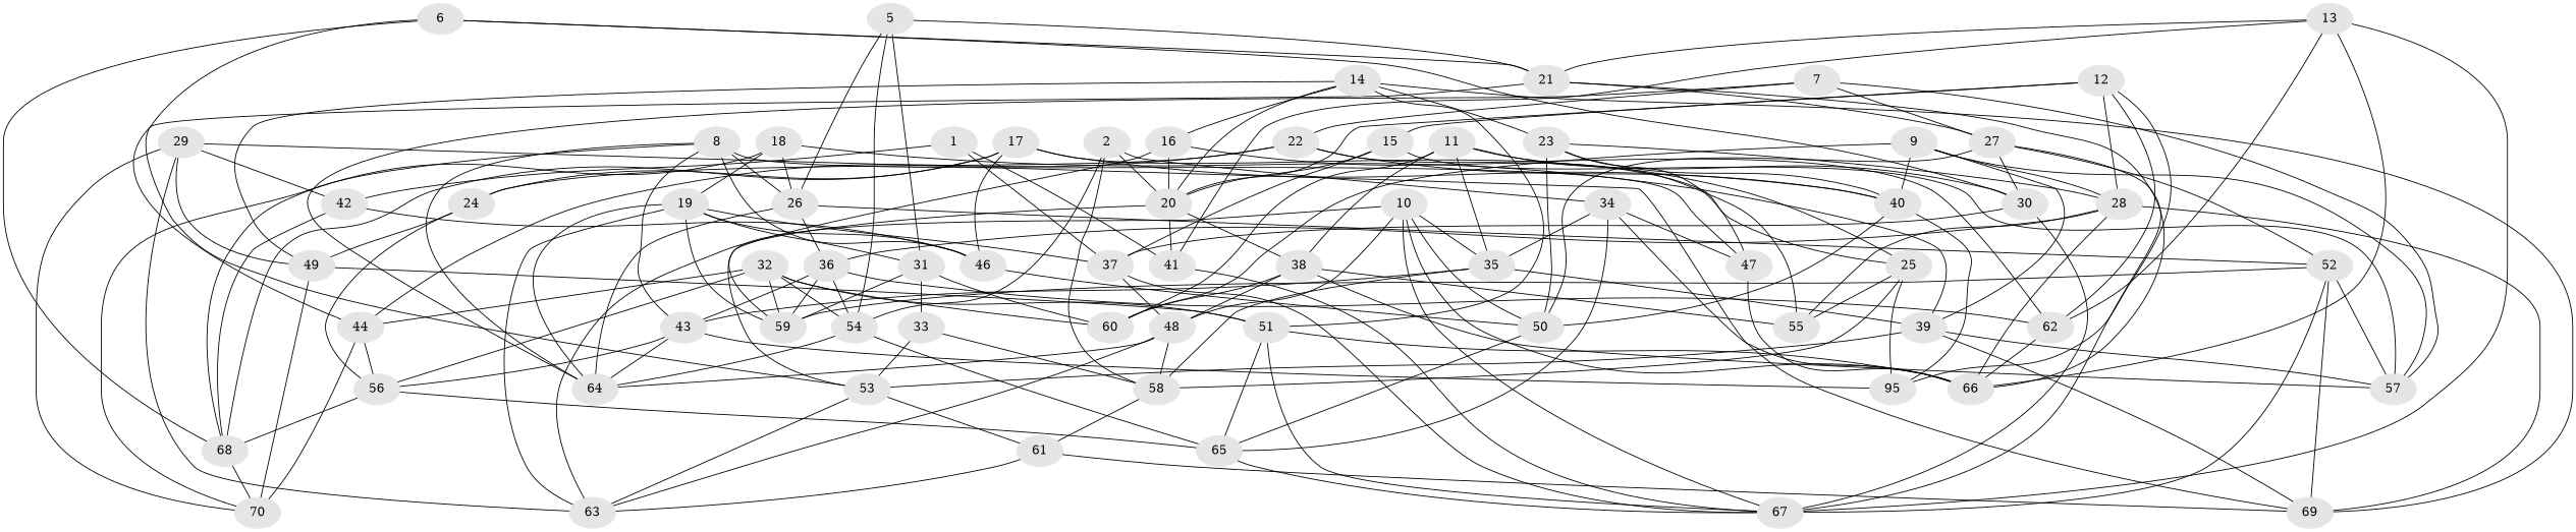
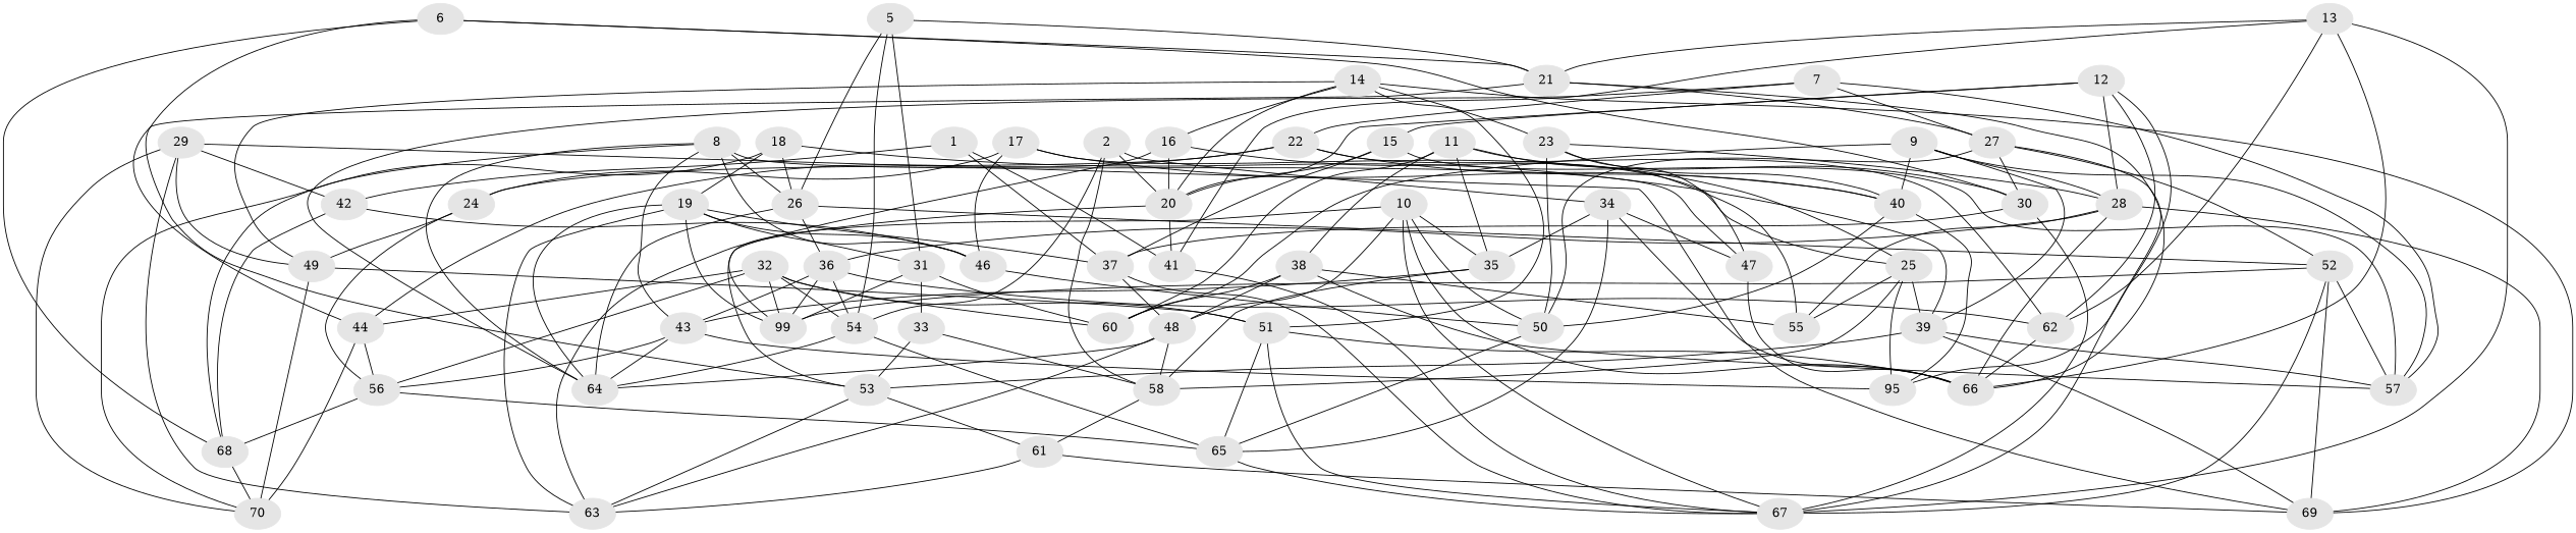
  graph {
    node [color=gray90 style=filled]
    edge [weight=1.0]
    1
    37
    41
    42
    48
    67
    68
    46
    2
    20
    34
    54
    58
    38
    63
    47
    35
    66
    65
    64
    61
    22
    40
    62
    24
    44
    29
    49
    69
    70
    51
    5
    21
    26
    31
    27
    36
    52
    60
-   59
+   59 [label=99]
    33
    6
    30
    53
    7
    57
    50
    8
    43
    n50 [label=95]
    56
    9
    28
    39
    55
    10
    11
    12
    15
    13
    14
    16
    23
    25
    17
    18
    19
    32
    1 -- 37
    1 -- 41
    1 -- 42 [weight=2.0]
    37 -- 48
    37 -- 67
    41 -- 67
    42 -- 68
    42 -- 46
    48 -- 58
    48 -- 63
    48 -- 64
    68 -- 70
    46 -- 50
    2 -- 20
    2 -- 34
    2 -- 54
    2 -- 58
    20 -- 41 [weight=3.0]
-   20 -- 38
    20 -- 63
    34 -- 47 [weight=2.0]
    34 -- 35
    34 -- 66
    34 -- 65
    54 -- 65
    54 -- 64
    58 -- 61
    38 -- 48
    38 -- 60
    38 -- 57
    38 -- 55
    47 -- 66
    35 -- 58
    35 -- 43
    65 -- 67
    61 -- 63
    61 -- 69
    22 -- 40
    22 -- 62
    22 -- 24
    22 -- 44
    40 -- 50
    40 -- n50
    62 -- 66
    24 -- 49
    24 -- 56
    44 -- 70 [weight=2.0]
    44 -- 56
    29 -- 42
    29 -- 63
    29 -- 49
    29 -- 69
    29 -- 70
    49 -- 70
    49 -- 51
    51 -- 67
    51 -- 66
    51 -- 65
    5 -- 54
    5 -- 21
    5 -- 26
    5 -- 31
    21 -- 66
    21 -- 44
    21 -- 27
    26 -- 64
    26 -- 36
    26 -- 52
    31 -- 60
    31 -- 59
    31 -- 33 [weight=2.0]
    27 -- 67
    27 -- 52
    27 -- 30
    27 -- 50
    36 -- 54
    36 -- 62
    36 -- 59
    36 -- 43
    52 -- 67
    52 -- 69
    52 -- 59
    52 -- 57
    33 -- 58
    33 -- 53
    6 -- 68
    6 -- 21
    6 -- 30
    6 -- 53
    30 -- 37
    30 -- 67 [weight=2.0]
    53 -- 63
    53 -- 61
    7 -- 64
    7 -- 22
    7 -- 27
    7 -- 57
    50 -- 65
    8 -- 68
    8 -- 46
    8 -- 47
    8 -- 64
    8 -- 26
    8 -- 43
    43 -- 64
    43 -- n50
    43 -- 56
    56 -- 68
    56 -- 65
    9 -- 40
    9 -- 60 [weight=2.0]
    9 -- 57
    9 -- 28
    9 -- 39
    28 -- 66
    28 -- 69
    28 -- 36
    28 -- 55
    39 -- 69
    39 -- 53
    39 -- 57
    10 -- 48
    10 -- 67
    10 -- 35
    10 -- 66
    10 -- 53
    10 -- 50
    11 -- 38
    11 -- 35 [weight=2.0]
    11 -- 60
    11 -- 30
    11 -- 55
    12 -- 20
    12 -- 62
    12 -- n50
    12 -- 28 [weight=2.0]
    12 -- 15
    15 -- 37
    15 -- 20
    15 -- 57
    13 -- 41
    13 -- 67
    13 -- 66
    13 -- 62 [weight=2.0]
    13 -- 21
    14 -- 20
    14 -- 49
    14 -- 69
    14 -- 51
    14 -- 16
    14 -- 23
    16 -- 20
    16 -- 59
    16 -- 25
    23 -- 47 [weight=2.0]
    23 -- 40
    23 -- 50
    23 -- 28
    25 -- 58
    25 -- n50
-   35 -- 39
+   25 -- 39
    25 -- 55 [weight=3.0]
-   17 -- 68
    17 -- 46 [weight=2.0]
    17 -- 40
    17 -- 24
    17 -- 25
    18 -- 70
    18 -- 26
    18 -- 39
    18 -- 19
    19 -- 37
    19 -- 46
    19 -- 63
    19 -- 64 [weight=2.0]
    19 -- 31
    19 -- 59
    32 -- 54
    32 -- 44
    32 -- 51
    32 -- 60
    32 -- 59
    32 -- 56
  }
